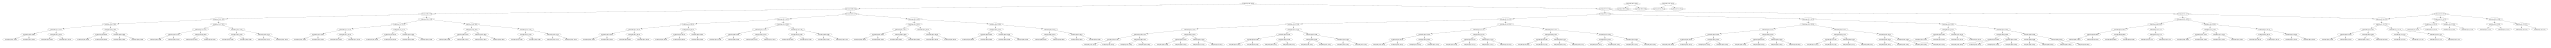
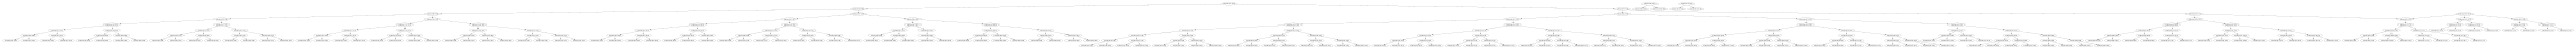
  digraph {
    fontname="Noto Sans"
    node [fontname="Noto Sans"]
    edge [fontname="Noto Sans"]
    n1 [label="Node{data=[7945, 7945]}"]
    n2 [label="Node{data=[5888, 5888]}"]
    n3 [label="Node{data=[9178, 9178]}"]
    n4 [label="Node{data=[5837, 5837]}"]
    n5 [label="Node{data=[7890, 7890]}"]
    n6 [label="Node{data=[8127, 8127]}"]
    n7 [label="Node{data=[9242, 9242]}"]
    n8 [label="Node{data=[5821, 5821]}"]
    n9 [label="Node{data=[5853, 5853]}"]
    n10 [label="Node{data=[7829, 7829]}"]
    n11 [label="Node{data=[7929, 7929]}"]
    n12 [label="Node{data=[2924, 2924]}"]
    n13 [label="Node{data=[5829, 5829]}"]
    n14 [label="Node{data=[5845, 5845]}"]
    n15 [label="Node{data=[5861, 5861]}"]
    n16 [label="Node{data=[2920, 2920]}"]
    n17 [label="Node{data=[5148, 5148]}"]
    n18 [label="Node{data=[5825, 5825]}"]
    n19 [label="Node{data=[5833, 5833]}"]
    n20 [label="Node{data=[2895, 2895]}"]
    n21 [label="Node{data=[2922, 2922]}"]
    n22 [label="Node{data=[3424, 3424]}"]
    n23 [label="Node{data=[5489, 5489]}"]
    n24 [label="Node{data=[2845, 2845]}"]
    n25 [label="Node{data=[2919, 2919]}"]
    n26 [label="Node{data=[2921, 2921]}"]
    n27 [label="Node{data=[2923, 2923]}"]
    n28 [label="Node{data=[2925, 2925]}"]
    n29 [label="Node{data=[5039, 5039]}"]
    n30 [label="Node{data=[5158, 5158]}"]
    n31 [label="Node{data=[5497, 5497]}"]
    n32 [label="Node{data=[5823, 5823]}"]
    n33 [label="Node{data=[5827, 5827]}"]
    n34 [label="Node{data=[5831, 5831]}"]
    n35 [label="Node{data=[5835, 5835]}"]
    n36 [label="Node{data=[5822, 5822]}"]
    n37 [label="Node{data=[5824, 5824]}"]
    n38 [label="Node{data=[5826, 5826]}"]
    n39 [label="Node{data=[5828, 5828]}"]
    n40 [label="Node{data=[5830, 5830]}"]
    n41 [label="Node{data=[5832, 5832]}"]
    n42 [label="Node{data=[5834, 5834]}"]
    n43 [label="Node{data=[5841, 5841]}"]
    n44 [label="Node{data=[5849, 5849]}"]
    n45 [label="Node{data=[5857, 5857]}"]
    n46 [label="Node{data=[5865, 5865]}"]
    n47 [label="Node{data=[5839, 5839]}"]
    n48 [label="Node{data=[5843, 5843]}"]
    n49 [label="Node{data=[5847, 5847]}"]
    n50 [label="Node{data=[5851, 5851]}"]
    n51 [label="Node{data=[5838, 5838]}"]
    n52 [label="Node{data=[5840, 5840]}"]
    n53 [label="Node{data=[5842, 5842]}"]
    n54 [label="Node{data=[5844, 5844]}"]
    n55 [label="Node{data=[5846, 5846]}"]
    n56 [label="Node{data=[5848, 5848]}"]
    n57 [label="Node{data=[5850, 5850]}"]
    n58 [label="Node{data=[5852, 5852]}"]
    n59 [label="Node{data=[5855, 5855]}"]
    n60 [label="Node{data=[5859, 5859]}"]
    n61 [label="Node{data=[5863, 5863]}"]
    n62 [label="Node{data=[5854, 5854]}"]
-   n63 [label="Node{data=[5856, 5856]}"]
    n64 [label="Node{data=[5858, 5858]}"]
    n65 [label="Node{data=[5860, 5860]}"]
    n66 [label="Node{data=[5862, 5862]}"]
    n67 [label="Node{data=[5864, 5864]}"]
    n68 [label="Node{data=[5867, 5867]}"]
    n69 [label="Node{data=[5866, 5866]}"]
    n70 [label="Node{data=[5868, 5868]}"]
    n71 [label="Node{data=[7821, 7821]}"]
    n72 [label="Node{data=[7882, 7882]}"]
    n73 [label="Node{data=[7898, 7898]}"]
    n74 [label="Node{data=[7937, 7937]}"]
    n75 [label="Node{data=[6379, 6379]}"]
    n76 [label="Node{data=[7825, 7825]}"]
    n77 [label="Node{data=[7878, 7878]}"]
    n78 [label="Node{data=[7886, 7886]}"]
    n79 [label="Node{data=[5945, 5945]}"]
    n80 [label="Node{data=[7819, 7819]}"]
    n81 [label="Node{data=[7823, 7823]}"]
    n82 [label="Node{data=[7827, 7827]}"]
    n83 [label="Node{data=[5922, 5922]}"]
    n84 [label="Node{data=[6018, 6018]}"]
    n85 [label="Node{data=[7458, 7458]}"]
    n86 [label="Node{data=[7820, 7820]}"]
    n87 [label="Node{data=[7822, 7822]}"]
    n88 [label="Node{data=[7824, 7824]}"]
    n89 [label="Node{data=[7826, 7826]}"]
    n90 [label="Node{data=[7828, 7828]}"]
    n91 [label="Node{data=[7831, 7831]}"]
    n92 [label="Node{data=[7880, 7880]}"]
    n93 [label="Node{data=[7884, 7884]}"]
    n94 [label="Node{data=[7888, 7888]}"]
    n95 [label="Node{data=[7830, 7830]}"]
    n96 [label="Node{data=[7832, 7832]}"]
    n97 [label="Node{data=[7879, 7879]}"]
    n98 [label="Node{data=[7881, 7881]}"]
    n99 [label="Node{data=[7883, 7883]}"]
    n100 [label="Node{data=[7885, 7885]}"]
    n101 [label="Node{data=[7887, 7887]}"]
    n102 [label="Node{data=[7889, 7889]}"]
    n103 [label="Node{data=[7894, 7894]}"]
    n104 [label="Node{data=[7925, 7925]}"]
    n105 [label="Node{data=[7933, 7933]}"]
    n106 [label="Node{data=[7941, 7941]}"]
    n107 [label="Node{data=[7892, 7892]}"]
    n108 [label="Node{data=[7896, 7896]}"]
    n109 [label="Node{data=[7923, 7923]}"]
    n110 [label="Node{data=[7927, 7927]}"]
    n111 [label="Node{data=[7891, 7891]}"]
    n112 [label="Node{data=[7893, 7893]}"]
    n113 [label="Node{data=[7895, 7895]}"]
    n114 [label="Node{data=[7897, 7897]}"]
    n115 [label="Node{data=[7922, 7922]}"]
    n116 [label="Node{data=[7924, 7924]}"]
    n117 [label="Node{data=[7926, 7926]}"]
    n118 [label="Node{data=[7928, 7928]}"]
    n119 [label="Node{data=[7931, 7931]}"]
    n120 [label="Node{data=[7935, 7935]}"]
    n121 [label="Node{data=[7939, 7939]}"]
    n122 [label="Node{data=[7943, 7943]}"]
    n123 [label="Node{data=[7930, 7930]}"]
    n124 [label="Node{data=[7932, 7932]}"]
    n125 [label="Node{data=[7934, 7934]}"]
    n126 [label="Node{data=[7936, 7936]}"]
    n127 [label="Node{data=[7938, 7938]}"]
    n128 [label="Node{data=[7940, 7940]}"]
    n129 [label="Node{data=[7942, 7942]}"]
    n130 [label="Node{data=[7944, 7944]}"]
    n131 [label="Node{data=[8078, 8078]}"]
    n132 [label="Node{data=[8194, 8194]}"]
    n133 [label="Node{data=[9210, 9210]}"]
    n134 [label="Node{data=[9274, 9274]}"]
    n135 [label="Node{data=[8034, 8034]}"]
    n136 [label="Node{data=[8086, 8086]}"]
    n137 [label="Node{data=[9170, 9170]}"]
    n138 [label="Node{data=[7949, 7949]}"]
    n139 [label="Node{data=[8074, 8074]}"]
    n140 [label="Node{data=[8082, 8082]}"]
    n141 [label="Node{data=[8123, 8123]}"]
    n142 [label="Node{data=[7947, 7947]}"]
    n143 [label="Node{data=[7951, 7951]}"]
    n144 [label="Node{data=[8072, 8072]}"]
    n145 [label="Node{data=[8076, 8076]}"]
    n146 [label="Node{data=[7946, 7946]}"]
    n147 [label="Node{data=[7948, 7948]}"]
    n148 [label="Node{data=[7950, 7950]}"]
    n149 [label="Node{data=[7952, 7952]}"]
    n150 [label="Node{data=[8071, 8071]}"]
    n151 [label="Node{data=[8073, 8073]}"]
    n152 [label="Node{data=[8075, 8075]}"]
    n153 [label="Node{data=[8077, 8077]}"]
    n154 [label="Node{data=[8080, 8080]}"]
    n155 [label="Node{data=[8084, 8084]}"]
    n156 [label="Node{data=[8121, 8121]}"]
    n157 [label="Node{data=[8079, 8079]}"]
    n158 [label="Node{data=[8081, 8081]}"]
    n159 [label="Node{data=[8083, 8083]}"]
    n160 [label="Node{data=[8085, 8085]}"]
    n161 [label="Node{data=[8120, 8120]}"]
    n162 [label="Node{data=[8122, 8122]}"]
    n163 [label="Node{data=[8125, 8125]}"]
    n164 [label="Node{data=[8124, 8124]}"]
    n165 [label="Node{data=[8126, 8126]}"]
    n166 [label="Node{data=[8135, 8135]}"]
    n167 [label="Node{data=[8131, 8131]}"]
    n168 [label="Node{data=[8190, 8190]}"]
    n169 [label="Node{data=[8198, 8198]}"]
    n170 [label="Node{data=[9174, 9174]}"]
    n171 [label="Node{data=[8129, 8129]}"]
    n172 [label="Node{data=[8133, 8133]}"]
    n173 [label="Node{data=[8137, 8137]}"]
    n174 [label="Node{data=[8192, 8192]}"]
    n175 [label="Node{data=[8128, 8128]}"]
    n176 [label="Node{data=[8130, 8130]}"]
    n177 [label="Node{data=[8132, 8132]}"]
    n178 [label="Node{data=[8134, 8134]}"]
    n179 [label="Node{data=[8136, 8136]}"]
    n180 [label="Node{data=[8138, 8138]}"]
    n181 [label="Node{data=[8191, 8191]}"]
    n182 [label="Node{data=[8193, 8193]}"]
    n183 [label="Node{data=[8196, 8196]}"]
    n184 [label="Node{data=[8200, 8200]}"]
    n185 [label="Node{data=[9172, 9172]}"]
    n186 [label="Node{data=[9176, 9176]}"]
    n187 [label="Node{data=[8195, 8195]}"]
    n188 [label="Node{data=[8197, 8197]}"]
    n189 [label="Node{data=[8199, 8199]}"]
    n190 [label="Node{data=[8201, 8201]}"]
    n191 [label="Node{data=[9171, 9171]}"]
    n192 [label="Node{data=[9173, 9173]}"]
    n193 [label="Node{data=[9175, 9175]}"]
    n194 [label="Node{data=[9177, 9177]}"]
    n195 [label="Node{data=[9194, 9194]}"]
    n196 [label="Node{data=[9226, 9226]}"]
    n197 [label="Node{data=[9258, 9258]}"]
    n198 [label="Node{data=[9282, 9282]}"]
    n199 [label="Node{data=[9186, 9186]}"]
    n200 [label="Node{data=[9202, 9202]}"]
    n201 [label="Node{data=[9218, 9218]}"]
    n202 [label="Node{data=[9234, 9234]}"]
    n203 [label="Node{data=[9182, 9182]}"]
    n204 [label="Node{data=[9190, 9190]}"]
    n205 [label="Node{data=[9198, 9198]}"]
    n206 [label="Node{data=[9206, 9206]}"]
    n207 [label="Node{data=[9180, 9180]}"]
    n208 [label="Node{data=[9184, 9184]}"]
    n209 [label="Node{data=[9188, 9188]}"]
    n210 [label="Node{data=[9192, 9192]}"]
    n211 [label="Node{data=[9179, 9179]}"]
    n212 [label="Node{data=[9181, 9181]}"]
    n213 [label="Node{data=[9183, 9183]}"]
    n214 [label="Node{data=[9185, 9185]}"]
    n215 [label="Node{data=[9187, 9187]}"]
    n216 [label="Node{data=[9189, 9189]}"]
    n217 [label="Node{data=[9191, 9191]}"]
    n218 [label="Node{data=[9193, 9193]}"]
    n219 [label="Node{data=[9196, 9196]}"]
    n220 [label="Node{data=[9200, 9200]}"]
    n221 [label="Node{data=[9204, 9204]}"]
    n222 [label="Node{data=[9208, 9208]}"]
    n223 [label="Node{data=[9195, 9195]}"]
    n224 [label="Node{data=[9197, 9197]}"]
    n225 [label="Node{data=[9199, 9199]}"]
    n226 [label="Node{data=[9201, 9201]}"]
    n227 [label="Node{data=[9203, 9203]}"]
    n228 [label="Node{data=[9205, 9205]}"]
    n229 [label="Node{data=[9207, 9207]}"]
    n230 [label="Node{data=[9209, 9209]}"]
    n231 [label="Node{data=[9214, 9214]}"]
    n232 [label="Node{data=[9222, 9222]}"]
    n233 [label="Node{data=[9230, 9230]}"]
    n234 [label="Node{data=[9238, 9238]}"]
    n235 [label="Node{data=[9212, 9212]}"]
    n236 [label="Node{data=[9216, 9216]}"]
    n237 [label="Node{data=[9220, 9220]}"]
    n238 [label="Node{data=[9224, 9224]}"]
    n239 [label="Node{data=[9211, 9211]}"]
    n240 [label="Node{data=[9213, 9213]}"]
    n241 [label="Node{data=[9215, 9215]}"]
    n242 [label="Node{data=[9217, 9217]}"]
    n243 [label="Node{data=[9219, 9219]}"]
    n244 [label="Node{data=[9221, 9221]}"]
    n245 [label="Node{data=[9223, 9223]}"]
    n246 [label="Node{data=[9225, 9225]}"]
    n247 [label="Node{data=[9228, 9228]}"]
    n248 [label="Node{data=[9232, 9232]}"]
    n249 [label="Node{data=[9236, 9236]}"]
    n250 [label="Node{data=[9240, 9240]}"]
    n251 [label="Node{data=[9227, 9227]}"]
    n252 [label="Node{data=[9229, 9229]}"]
    n253 [label="Node{data=[9231, 9231]}"]
    n254 [label="Node{data=[9233, 9233]}"]
    n255 [label="Node{data=[9235, 9235]}"]
    n256 [label="Node{data=[9237, 9237]}"]
    n257 [label="Node{data=[9239, 9239]}"]
    n258 [label="Node{data=[9241, 9241]}"]
    n259 [label="Node{data=[9250, 9250]}"]
    n260 [label="Node{data=[9266, 9266]}"]
    n261 [label="Node{data=[9278, 9278]}"]
    n262 [label="Node{data=[9290, 9290]}"]
    n263 [label="Node{data=[9246, 9246]}"]
    n264 [label="Node{data=[9254, 9254]}"]
    n265 [label="Node{data=[9262, 9262]}"]
    n266 [label="Node{data=[9270, 9270]}"]
    n267 [label="Node{data=[9244, 9244]}"]
    n268 [label="Node{data=[9248, 9248]}"]
    n269 [label="Node{data=[9252, 9252]}"]
    n270 [label="Node{data=[9256, 9256]}"]
    n271 [label="Node{data=[9243, 9243]}"]
    n272 [label="Node{data=[9245, 9245]}"]
    n273 [label="Node{data=[9247, 9247]}"]
    n274 [label="Node{data=[9249, 9249]}"]
    n275 [label="Node{data=[9251, 9251]}"]
    n276 [label="Node{data=[9253, 9253]}"]
    n277 [label="Node{data=[9255, 9255]}"]
    n278 [label="Node{data=[9257, 9257]}"]
    n279 [label="Node{data=[9260, 9260]}"]
    n280 [label="Node{data=[9264, 9264]}"]
    n281 [label="Node{data=[9268, 9268]}"]
    n282 [label="Node{data=[9272, 9272]}"]
    n283 [label="Node{data=[9259, 9259]}"]
    n284 [label="Node{data=[9261, 9261]}"]
    n285 [label="Node{data=[9263, 9263]}"]
    n286 [label="Node{data=[9265, 9265]}"]
    n287 [label="Node{data=[9267, 9267]}"]
    n288 [label="Node{data=[9269, 9269]}"]
    n289 [label="Node{data=[9271, 9271]}"]
    n290 [label="Node{data=[9273, 9273]}"]
    n291 [label="Node{data=[9276, 9276]}"]
    n292 [label="Node{data=[9280, 9280]}"]
    n293 [label="Node{data=[9286, 9286]}"]
    n294 [label="Node{data=[9294, 9294]}"]
    n295 [label="Node{data=[9275, 9275]}"]
    n296 [label="Node{data=[9277, 9277]}"]
    n297 [label="Node{data=[9279, 9279]}"]
    n298 [label="Node{data=[9281, 9281]}"]
    n299 [label="Node{data=[9284, 9284]}"]
    n300 [label="Node{data=[9288, 9288]}"]
    n301 [label="Node{data=[9292, 9292]}"]
    n302 [label="Node{data=[9296, 9296]}"]
    n303 [label="Node{data=[9283, 9283]}"]
    n304 [label="Node{data=[9285, 9285]}"]
    n305 [label="Node{data=[9287, 9287]}"]
    n306 [label="Node{data=[9289, 9289]}"]
    n307 [label="Node{data=[9291, 9291]}"]
    n308 [label="Node{data=[9293, 9293]}"]
    n309 [label="Node{data=[9295, 9295]}"]
    n310 [label="Node{data=[9297, 9297]}"]
    n1 -> n2
    n1 -> n3
    n2 -> n4
    n2 -> n5
    n3 -> n6
    n3 -> n7
    n4 -> n8
    n4 -> n9
    n5 -> n10
    n5 -> n11
    n6 -> n131
    n6 -> n132
    n7 -> n133
    n7 -> n134
    n8 -> n12
    n8 -> n13
    n9 -> n14
    n9 -> n15
    n10 -> n71
    n10 -> n72
    n11 -> n73
    n11 -> n74
    n12 -> n16
    n12 -> n17
    n13 -> n18
    n13 -> n19
    n14 -> n43
    n14 -> n44
    n15 -> n45
    n15 -> n46
    n16 -> n20
    n16 -> n21
    n17 -> n22
    n17 -> n23
    n18 -> n32
    n18 -> n33
    n19 -> n34
    n19 -> n35
    n20 -> n24
    n20 -> n25
    n21 -> n26
    n21 -> n27
    n22 -> n28
    n22 -> n29
    n23 -> n30
    n23 -> n31
    n32 -> n36
    n32 -> n37
    n33 -> n38
    n33 -> n39
    n34 -> n40
    n34 -> n41
    n35 -> n42
    n43 -> n47
    n43 -> n48
    n44 -> n49
    n44 -> n50
    n45 -> n59
    n45 -> n60
    n46 -> n61
    n47 -> n51
    n47 -> n52
    n48 -> n53
    n48 -> n54
    n49 -> n55
    n49 -> n56
    n50 -> n57
    n50 -> n58
    n59 -> n62
-   n59 -> n63
    n60 -> n64
    n60 -> n65
    n61 -> n66
    n61 -> n67
    n68 -> n69
    n68 -> n70
    n71 -> n75
    n71 -> n76
    n72 -> n77
    n72 -> n78
    n73 -> n103
    n73 -> n104
    n74 -> n105
    n74 -> n106
    n75 -> n79
    n75 -> n80
    n76 -> n81
    n76 -> n82
    n77 -> n91
    n77 -> n92
    n78 -> n93
    n78 -> n94
    n79 -> n83
    n79 -> n84
    n80 -> n85
    n80 -> n86
    n81 -> n87
    n81 -> n88
    n82 -> n89
    n82 -> n90
    n91 -> n95
    n91 -> n96
    n92 -> n97
    n92 -> n98
    n93 -> n99
    n93 -> n100
    n94 -> n101
    n94 -> n102
    n103 -> n107
    n103 -> n108
    n104 -> n109
    n104 -> n110
    n105 -> n119
    n105 -> n120
    n106 -> n121
    n106 -> n122
    n107 -> n111
    n107 -> n112
    n108 -> n113
    n108 -> n114
    n109 -> n115
    n109 -> n116
    n110 -> n117
    n110 -> n118
    n119 -> n123
    n119 -> n124
    n120 -> n125
    n120 -> n126
    n121 -> n127
    n121 -> n128
    n122 -> n129
    n122 -> n130
    n131 -> n135
    n131 -> n136
    n132 -> n137
    n133 -> n195
    n133 -> n196
    n134 -> n197
    n134 -> n198
    n135 -> n138
    n135 -> n139
    n136 -> n140
    n136 -> n141
    n137 -> n169
    n137 -> n170
    n138 -> n142
    n138 -> n143
    n139 -> n144
    n139 -> n145
    n140 -> n154
    n140 -> n155
    n141 -> n156
    n142 -> n146
    n142 -> n147
    n143 -> n148
    n143 -> n149
    n144 -> n150
    n144 -> n151
    n145 -> n152
    n145 -> n153
    n154 -> n157
    n154 -> n158
    n155 -> n159
    n155 -> n160
    n156 -> n161
    n156 -> n162
    n163 -> n164
    n163 -> n165
    n166 -> n132
    n166 -> n167
    n166 -> n168
    n167 -> n171
    n167 -> n172
    n168 -> n173
    n168 -> n174
    n169 -> n183
    n169 -> n184
    n170 -> n185
    n170 -> n186
    n171 -> n175
    n171 -> n176
    n172 -> n177
    n172 -> n178
    n173 -> n179
    n173 -> n180
    n174 -> n181
    n174 -> n182
    n183 -> n187
    n183 -> n188
    n184 -> n189
    n184 -> n190
    n185 -> n191
    n185 -> n192
    n186 -> n193
    n186 -> n194
    n195 -> n199
    n195 -> n200
    n196 -> n201
    n196 -> n202
    n197 -> n259
    n197 -> n260
    n198 -> n261
    n198 -> n262
    n199 -> n203
    n199 -> n204
    n200 -> n205
    n200 -> n206
    n201 -> n231
    n201 -> n232
    n202 -> n233
    n202 -> n234
    n203 -> n207
    n203 -> n208
    n204 -> n209
    n204 -> n210
    n205 -> n219
    n205 -> n220
    n206 -> n221
    n206 -> n222
    n207 -> n211
    n207 -> n212
    n208 -> n213
    n208 -> n214
    n209 -> n215
    n209 -> n216
    n210 -> n217
    n210 -> n218
    n219 -> n223
    n219 -> n224
    n220 -> n225
    n220 -> n226
    n221 -> n227
    n221 -> n228
    n222 -> n229
    n222 -> n230
    n231 -> n235
    n231 -> n236
    n232 -> n237
    n232 -> n238
    n233 -> n247
    n233 -> n248
    n234 -> n249
    n234 -> n250
    n235 -> n239
    n235 -> n240
    n236 -> n241
    n236 -> n242
    n237 -> n243
    n237 -> n244
    n238 -> n245
    n238 -> n246
    n247 -> n251
    n247 -> n252
    n248 -> n253
    n248 -> n254
    n249 -> n255
    n249 -> n256
    n250 -> n257
    n250 -> n258
    n259 -> n263
    n259 -> n264
    n260 -> n265
    n260 -> n266
    n261 -> n291
    n261 -> n292
    n262 -> n293
    n262 -> n294
    n263 -> n267
    n263 -> n268
    n264 -> n269
    n264 -> n270
    n265 -> n279
    n265 -> n280
    n266 -> n281
    n266 -> n282
    n267 -> n271
    n267 -> n272
    n268 -> n273
    n268 -> n274
    n269 -> n275
    n269 -> n276
    n270 -> n277
    n270 -> n278
    n279 -> n283
    n279 -> n284
    n280 -> n285
    n280 -> n286
    n281 -> n287
    n281 -> n288
    n282 -> n289
    n282 -> n290
    n291 -> n295
    n291 -> n296
    n292 -> n297
    n292 -> n298
    n293 -> n299
    n293 -> n300
    n294 -> n301
    n294 -> n302
    n299 -> n303
    n299 -> n304
    n300 -> n305
    n300 -> n306
    n301 -> n307
    n301 -> n308
    n302 -> n309
    n302 -> n310
  }
